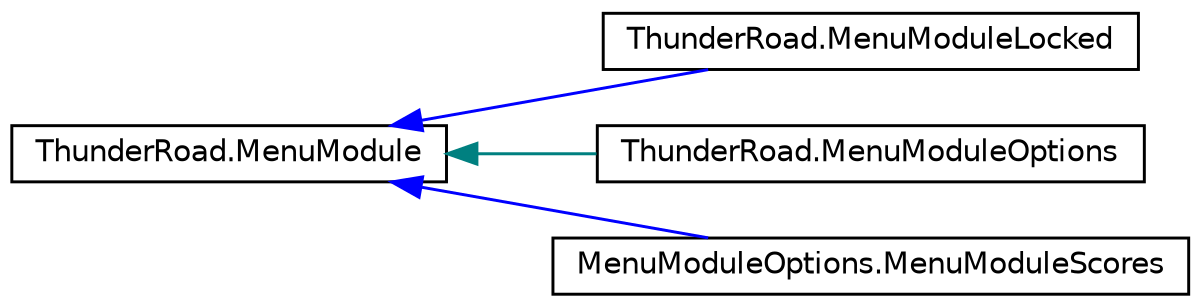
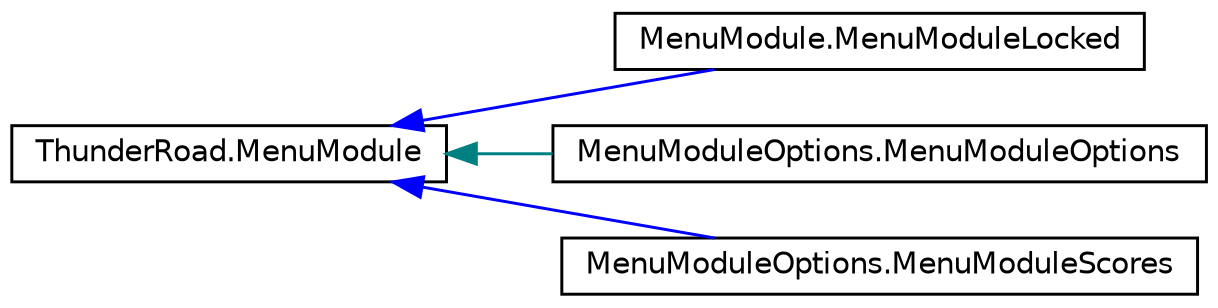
  digraph {
    rankdir=LR
    node [color=black fillcolor=white fontname=Helvetica fontsize=10 shape=record style=filled]
    edge [color=blue dir=back fontname=Helvetica fontsize=10 labelfontname=Helvetica labelfontsize=10 style=solid]
    n1 [height=0.2 label="ThunderRoad.MenuModule" width=0.4]
-   n2 [height=0.2 label="ThunderRoad.MenuModuleLocked" width=0.4]
-   n3 [height=0.2 label="ThunderRoad.MenuModuleOptions" width=0.4]
+   n2 [height=0.2 label="MenuModule.MenuModuleLocked" width=0.4]
+   n3 [height=0.2 label="MenuModuleOptions.MenuModuleOptions" width=0.4]
    n4 [height=0.2 label="MenuModuleOptions.MenuModuleScores" width=0.4]
    n1 -> n2
    n1 -> n3 [color=teal]
    n1 -> n4
  }
